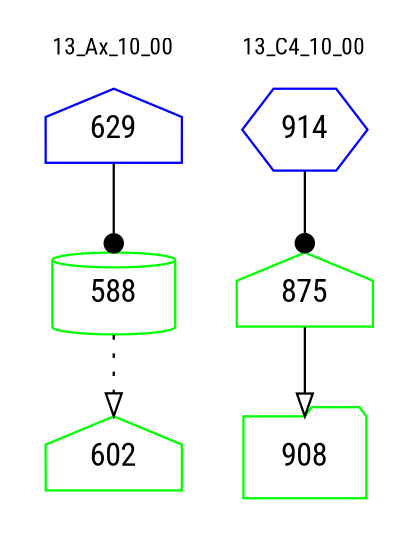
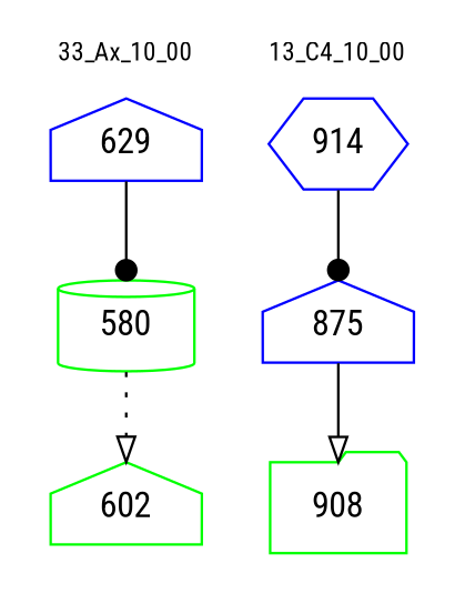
  digraph {
    fontname="Roboto Condensed"
    node [color=green fontname="Roboto Condensed" shape=house]
    edge [arrowhead=dot color=black fontname="Roboto Condensed" style=solid]
    n1 [color=blue label=629]
-   n2 [label=588 shape=cylinder]
+   n2 [label=580 shape=cylinder]
    n3 [label=602]
    n4 [color=blue label=914 shape=hexagon]
-   n5 [label=875]
+   n5 [color=blue label=875]
    n6 [label=908 shape=folder]
    subgraph cluster_1 {
      color=white
      fontsize=10
-     label="13_Ax_10_00"
+     label="33_Ax_10_00"
      n1
      n2
      n3
    }
    subgraph cluster_2 {
      color=white
      fontsize=10
      label="13_C4_10_00"
      n4
      n5
      n6
    }
    n1 -> n2
    n2 -> n3 [arrowhead=onormal style=dotted]
    n4 -> n5
    n5 -> n6 [arrowhead=onormal]
  }
